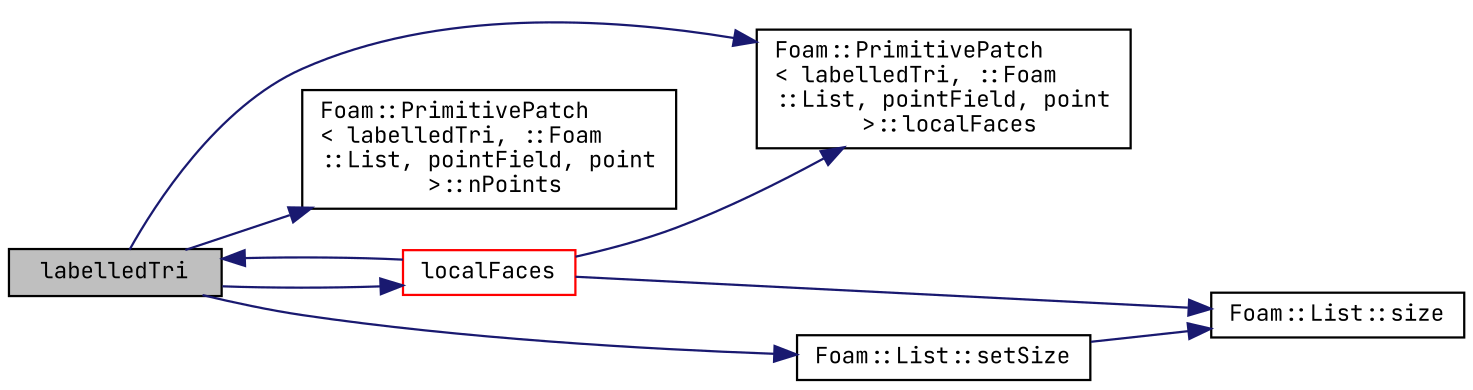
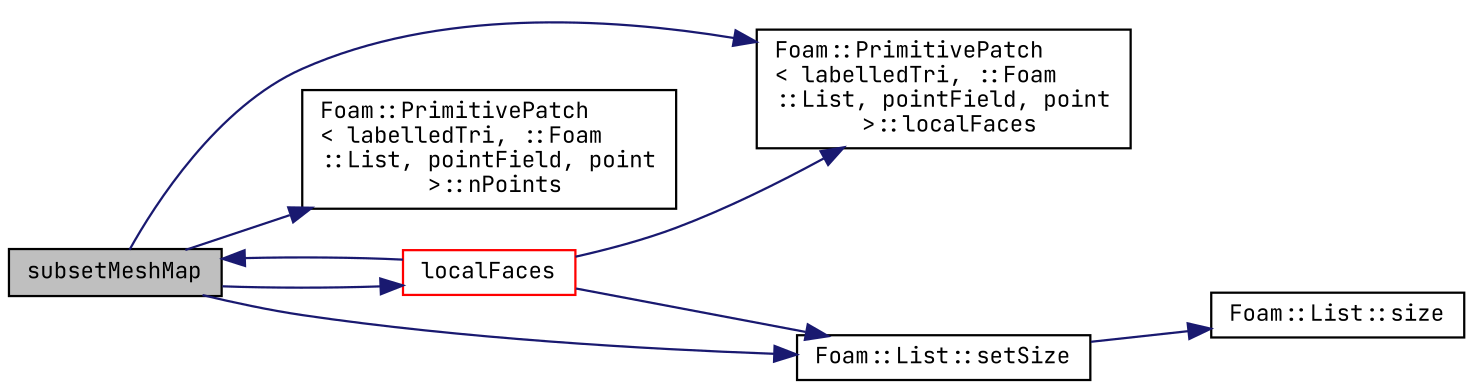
  digraph {
    fontname="JetBrains Mono"
    rankdir=LR
    node [color=black fontname="JetBrains Mono" fontsize=10 shape=record]
    edge [color=midnightblue fontname="JetBrains Mono" fontsize=10 labelfontname=Helvetica labelfontsize=10 style=solid]
-   n1 [fillcolor=grey75 fontcolor=black height=0.2 label=labelledTri style=filled width=0.4]
+   n1 [fillcolor=grey75 fontcolor=black height=0.2 label=subsetMeshMap style=filled width=0.4]
    n2 [height=0.2 label="Foam::PrimitivePatch\l\< labelledTri, ::Foam\l::List, pointField, point\l \>::localFaces" width=0.4]
    n3 [height=0.2 label="Foam::PrimitivePatch\l\< labelledTri, ::Foam\l::List, pointField, point\l \>::nPoints" width=0.4]
    n4 [height=0.2 label="Foam::List::setSize" width=0.4]
    n5 [color=red height=0.2 label=localFaces width=0.4]
    n6 [height=0.2 label="Foam::List::size" width=0.4]
    n1 -> n2
    n1 -> n3
    n1 -> n4
    n1 -> n5
    n4 -> n6
    n5 -> n1
    n5 -> n2
-   n5 -> n6
+   n5 -> n4
  }
